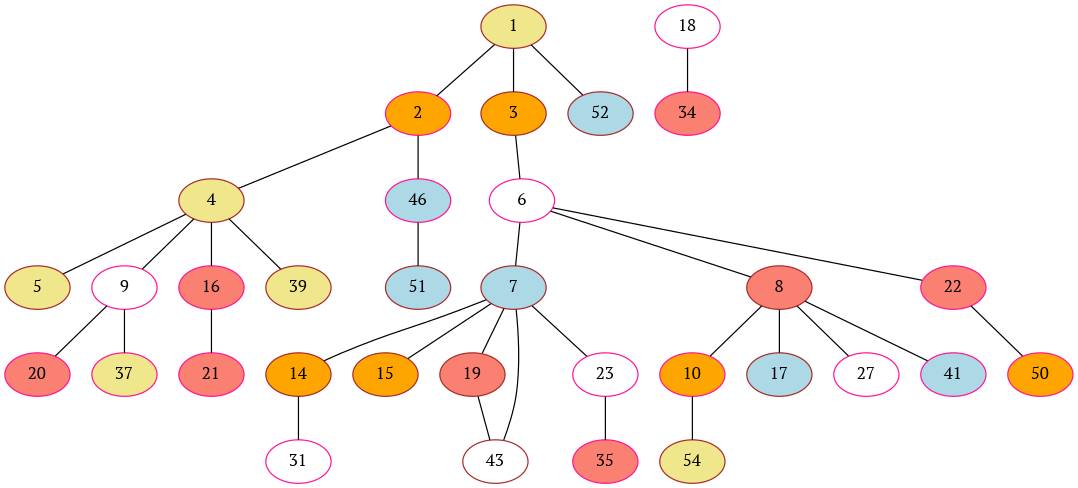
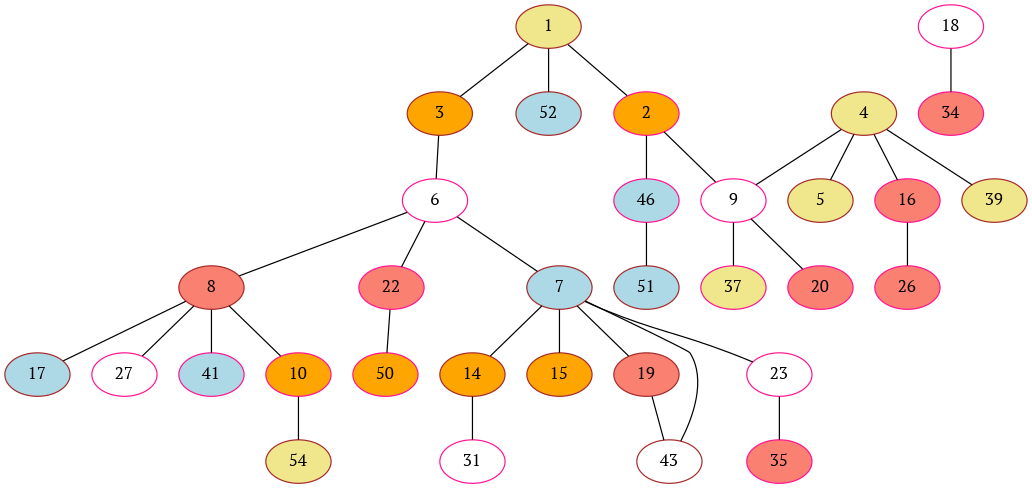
  graph {
    fontname="PT Serif"
    node [color=deeppink fillcolor=salmon fontname="PT Serif" style=filled]
    edge [fontname="PT Serif"]
    1 [color=brown fillcolor=khaki super="+25"]
    2 [fillcolor=orange super="+33"]
    3 [color=brown fillcolor=orange super="+42"]
    52 [color=brown fillcolor=lightblue]
    4 [color=brown fillcolor=khaki super="+24"]
    46 [fillcolor=lightblue super="+49"]
    6 [fillcolor=white super="+26"]
    5 [color=brown fillcolor=khaki super="+13"]
    9 [fillcolor=white super="+47"]
    16 [super="+30"]
    39 [color=brown fillcolor=khaki super="+45"]
    51 [color=brown fillcolor=lightblue]
    7 [color=brown fillcolor=lightblue super="+11"]
    8 [color=brown super="+29"]
    22 [super="+44"]
    20 [super="+36"]
    37 [fillcolor=khaki super="+38"]
-   21
+   21 [label=26]
    14 [color=brown fillcolor=orange super="+55"]
    15 [color=brown fillcolor=orange]
    19 [color=brown]
    23 [fillcolor=white super="+32"]
    43 [color=brown fillcolor=white super="+53"]
    10 [fillcolor=orange super="+12"]
    17 [color=brown fillcolor=lightblue]
    27 [fillcolor=white]
    41 [fillcolor=lightblue]
    50 [fillcolor=orange]
    31 [fillcolor=white super="+48"]
    18 [fillcolor=white super="+28"]
    34
    35
    54 [color=brown fillcolor=khaki]
    1 -- 2
    1 -- 3
    1 -- 52
-   2 -- 4
+   2 -- 9
    2 -- 46
    3 -- 6
    4 -- 5
    4 -- 9
    4 -- 16
    4 -- 39
    46 -- 51
    6 -- 7
    6 -- 8
    6 -- 22
    9 -- 20
    9 -- 37
    16 -- 21
    7 -- 14
    7 -- 15
    7 -- 19
    7 -- 23
    7 -- 43
    8 -- 10
    8 -- 17
    8 -- 27
    8 -- 41
    22 -- 50
    14 -- 31
    19 -- 43
    23 -- 35
    10 -- 54
    18 -- 34
  }
